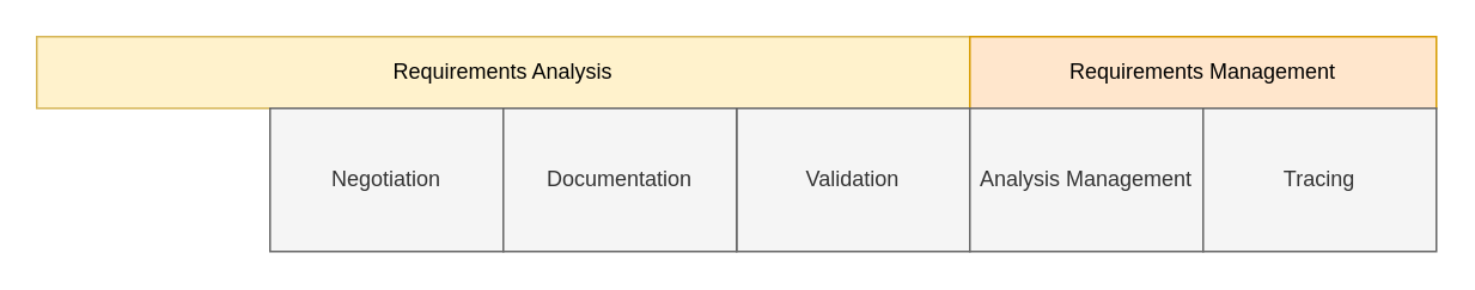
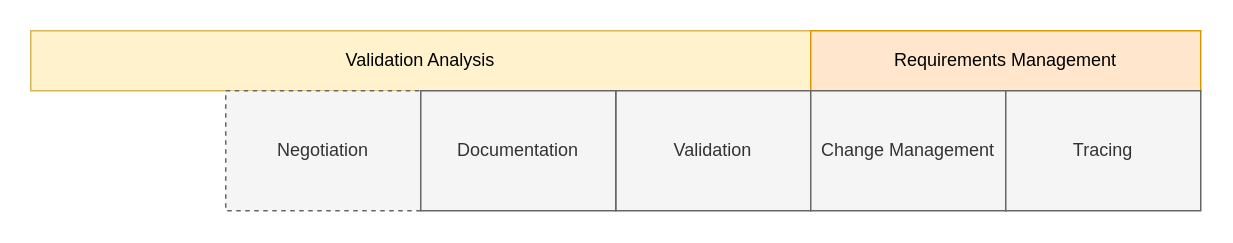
  <mxCell id="0" />
  <mxCell id="1" parent="0" />
- <mxCell id="2" value="Requirements Analysis" style="rounded=0;whiteSpace=wrap;html=1;fillColor=#fff2cc;strokeColor=#d6b656;" parent="1" vertex="1"><mxGeometry x="20" y="20" width="520" height="40" as="geometry" /></mxCell>
+ <mxCell id="2" value="Validation Analysis" style="rounded=0;whiteSpace=wrap;html=1;fillColor=#fff2cc;strokeColor=#d6b656;" parent="1" vertex="1"><mxGeometry x="20" y="20" width="520" height="40" as="geometry" /></mxCell>
  <mxCell id="3" value="Requirements Management" style="rounded=0;whiteSpace=wrap;html=1;fillColor=#ffe6cc;strokeColor=#d79b00;" parent="1" vertex="1"><mxGeometry x="540" y="20" width="260" height="40" as="geometry" /></mxCell>
- <mxCell id="4" value="Negotiation" style="rounded=0;whiteSpace=wrap;html=1;fillColor=#f5f5f5;fontColor=#333333;strokeColor=#666666;" parent="1" vertex="1"><mxGeometry x="150" y="60" width="130" height="80" as="geometry" /></mxCell>
+ <mxCell id="4" value="Negotiation" style="rounded=0;whiteSpace=wrap;html=1;fillColor=#f5f5f5;fontColor=#333333;strokeColor=#666666;dashed=1;" parent="1" vertex="1"><mxGeometry x="150" y="60" width="130" height="80" as="geometry" /></mxCell>
  <mxCell id="5" value="Validation" style="rounded=0;whiteSpace=wrap;html=1;fillColor=#f5f5f5;fontColor=#333333;strokeColor=#666666;" parent="1" vertex="1"><mxGeometry x="410" y="60" width="130" height="80" as="geometry" /></mxCell>
- <mxCell id="6" value="Analysis Management" style="rounded=0;whiteSpace=wrap;html=1;fillColor=#f5f5f5;fontColor=#333333;strokeColor=#666666;" parent="1" vertex="1"><mxGeometry x="540" y="60" width="130" height="80" as="geometry" /></mxCell>
+ <mxCell id="6" value="Change Management" style="rounded=0;whiteSpace=wrap;html=1;fillColor=#f5f5f5;fontColor=#333333;strokeColor=#666666;" parent="1" vertex="1"><mxGeometry x="540" y="60" width="130" height="80" as="geometry" /></mxCell>
  <mxCell id="7" value="Tracing" style="rounded=0;whiteSpace=wrap;html=1;fillColor=#f5f5f5;fontColor=#333333;strokeColor=#666666;" parent="1" vertex="1"><mxGeometry x="670" y="60" width="130" height="80" as="geometry" /></mxCell>
  <mxCell id="8" value="Documentation" style="rounded=0;whiteSpace=wrap;html=1;fillColor=#f5f5f5;fontColor=#333333;strokeColor=#666666;" parent="1" vertex="1"><mxGeometry x="280" y="60" width="130" height="80" as="geometry" /></mxCell>
